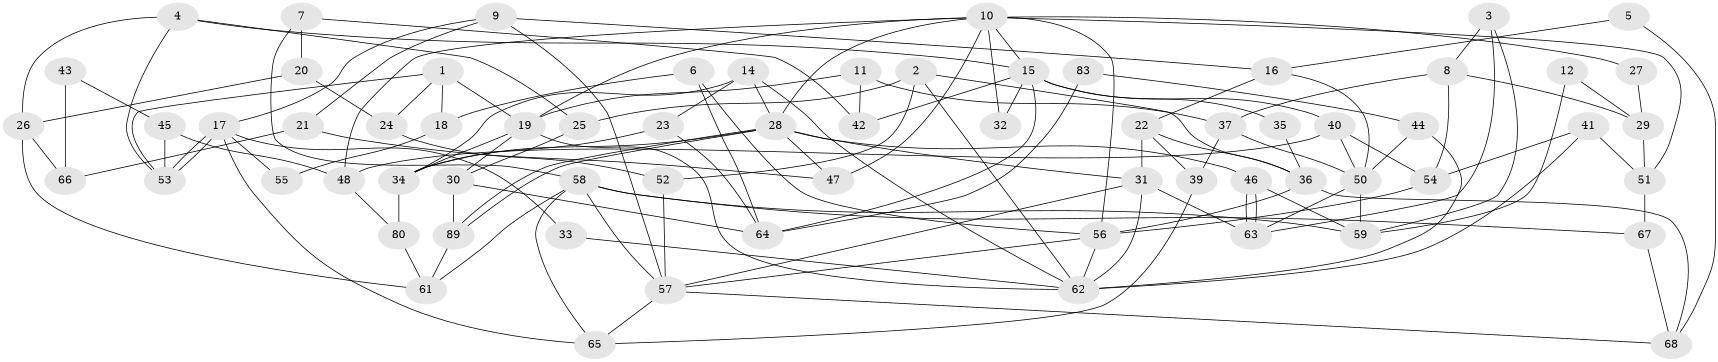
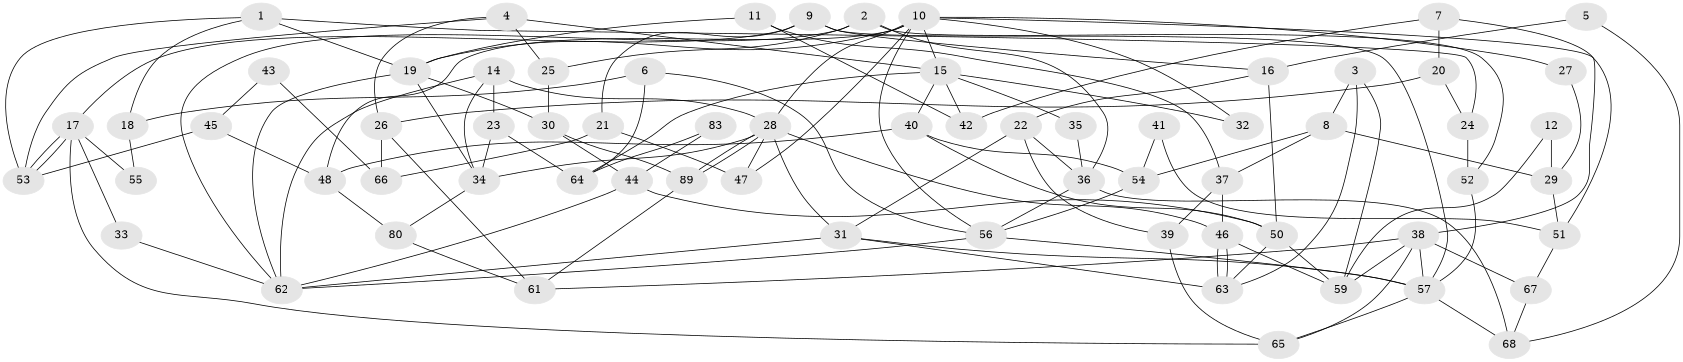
  graph {
    node [color=gray90 style=filled]
    1
    18
    19
    24
    53
    55
    62
    34
    30
    52
    2
    25
    36
    68
    56
    57
    3
    8
    59
    63
    29
    37
    54
    4
    15
    26
    64
    42
    32
    35
    40
    61
    66
    5
    16
    22
    50
    6
    7
    20
-   38 [label=58]
+   38
    65
    67
    51
    39
    9
    17
    21
    33
    47
    10
    27
    28
    48
    31
    46
    n57 [label=89]
    n58 [label=80]
    11
    12
    n61 [label=83]
    44
    14
    23
    41
    43
    45
    1 -- 18
    1 -- 19
    1 -- 24
    1 -- 53
    18 -- 55
    19 -- 62
    19 -- 34
    19 -- 30
    24 -- 52
    34 -- n58
    30 -- n57
-   30 -- 64
+   30 -- 44
    52 -- 57
    2 -- 62
    2 -- 52
    2 -- 25
    2 -- 36
    25 -- 30
    36 -- 68
    36 -- 56
    56 -- 62
    56 -- 57
    57 -- 68
    57 -- 65
    3 -- 8
    3 -- 59
    3 -- 63
    8 -- 29
    8 -- 37
    8 -- 54
    29 -- 51
-   37 -- 50
+   37 -- 46
    37 -- 39
    54 -- 56
    4 -- 53
    4 -- 25
    4 -- 15
    4 -- 26
    15 -- 64
    15 -- 42
    15 -- 32
    15 -- 35
    15 -- 40
    26 -- 61
    26 -- 66
    35 -- 36
    40 -- 54
    40 -- 50
    40 -- 48
    5 -- 68
    5 -- 16
    16 -- 22
    16 -- 50
    22 -- 36
    22 -- 39
    22 -- 31
    50 -- 59
    50 -- 63
    6 -- 18
    6 -- 56
    6 -- 64
    7 -- 42
    7 -- 20
    7 -- 38
    20 -- 24
    20 -- 26
    38 -- 57
    38 -- 59
    38 -- 61
    38 -- 65
    38 -- 67
    67 -- 68
    51 -- 67
    39 -- 65
    9 -- 57
    9 -- 16
    9 -- 17
    9 -- 21
    17 -- 53
    17 -- 53
    17 -- 55
    17 -- 65
    17 -- 33
    21 -- 66
    21 -- 47
    33 -- 62
    10 -- 19
    10 -- 56
    10 -- 15
    10 -- 32
    10 -- 51
    10 -- 47
    10 -- 27
    10 -- 28
    10 -- 48
    27 -- 29
    28 -- 34
    28 -- 47
    28 -- 31
    28 -- 46
    28 -- n57
    28 -- n57
    48 -- n58
    31 -- 62
    31 -- 57
    31 -- 63
    46 -- 59
    46 -- 63
    46 -- 63
    n57 -- 61
    n58 -- 61
    11 -- 19
    11 -- 37
    11 -- 42
    12 -- 59
    12 -- 29
    n61 -- 64
    n61 -- 44
    44 -- 62
    44 -- 50
    14 -- 62
    14 -- 34
    14 -- 28
    14 -- 23
    23 -- 34
    23 -- 64
-   41 -- 62
    41 -- 54
    41 -- 51
    43 -- 66
    43 -- 45
    45 -- 53
    45 -- 48
  }
